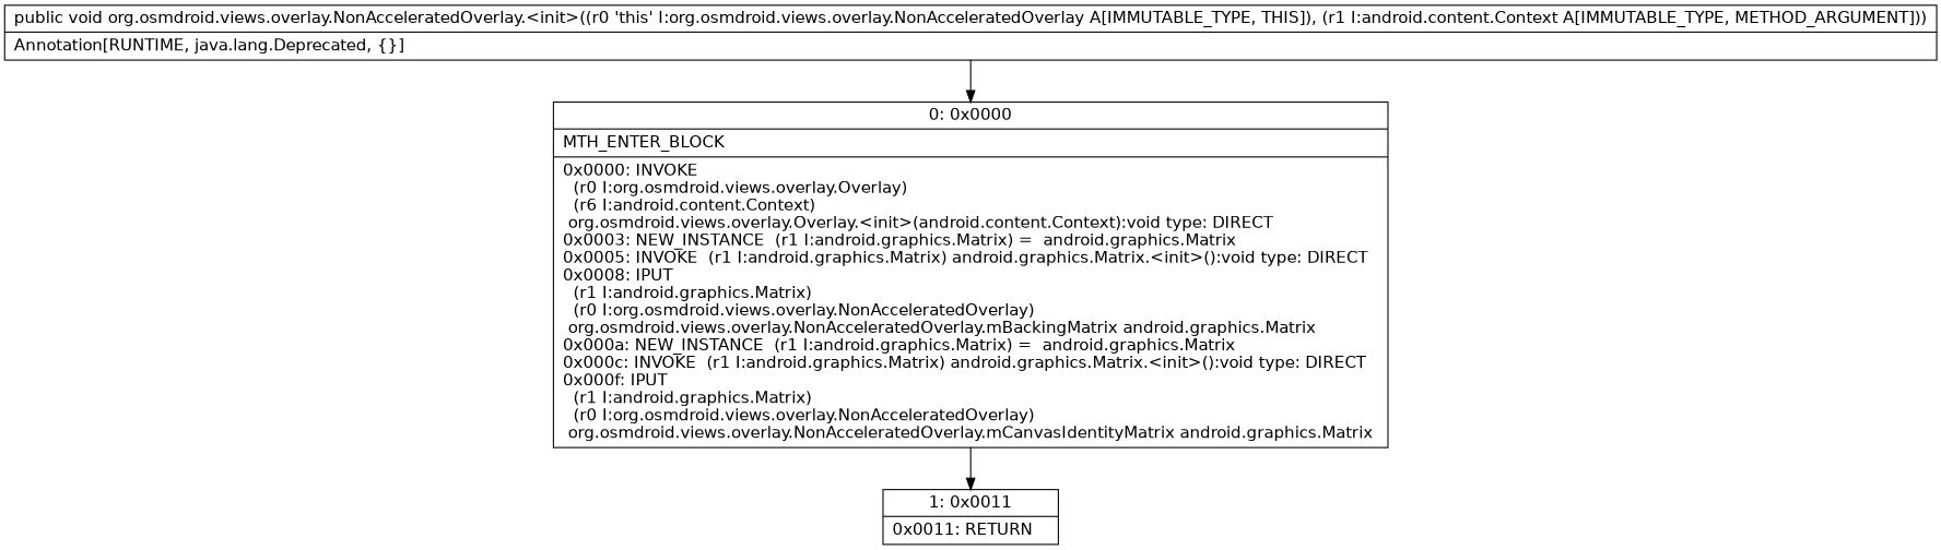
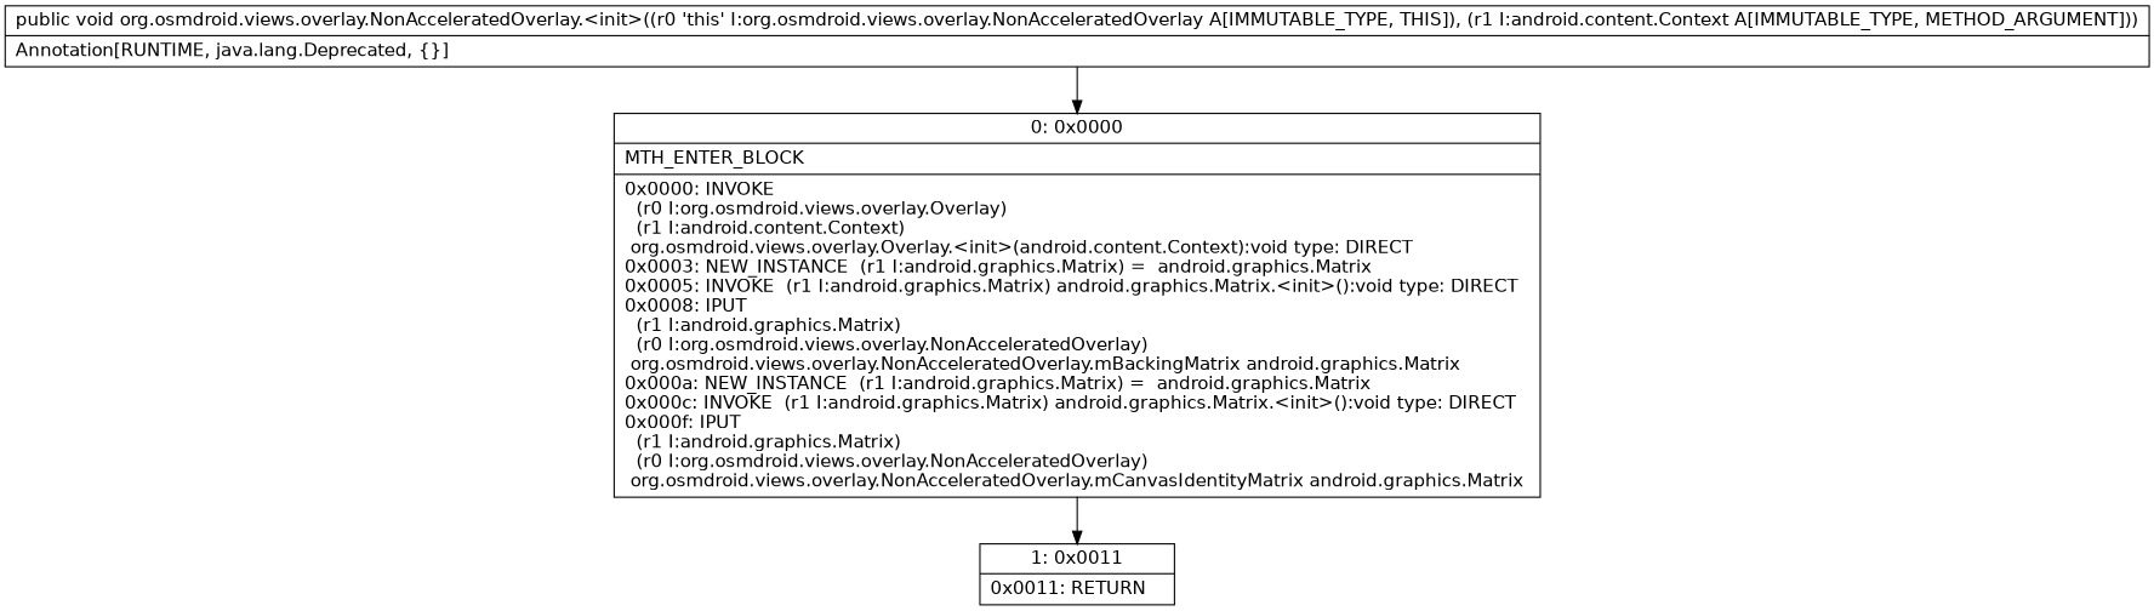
  digraph {
    fontname="DejaVu Sans"
    node [shape=record fontname="DejaVu Sans"]
    edge [fontname="DejaVu Sans"]
-   n1 [label="{0\:\ 0x0000|MTH_ENTER_BLOCK\l|0x0000: INVOKE  \l  (r0 I:org.osmdroid.views.overlay.Overlay)\l  (r6 I:android.content.Context)\l org.osmdroid.views.overlay.Overlay.\<init\>(android.content.Context):void type: DIRECT \l0x0003: NEW_INSTANCE  (r1 I:android.graphics.Matrix) =  android.graphics.Matrix \l0x0005: INVOKE  (r1 I:android.graphics.Matrix) android.graphics.Matrix.\<init\>():void type: DIRECT \l0x0008: IPUT  \l  (r1 I:android.graphics.Matrix)\l  (r0 I:org.osmdroid.views.overlay.NonAcceleratedOverlay)\l org.osmdroid.views.overlay.NonAcceleratedOverlay.mBackingMatrix android.graphics.Matrix \l0x000a: NEW_INSTANCE  (r1 I:android.graphics.Matrix) =  android.graphics.Matrix \l0x000c: INVOKE  (r1 I:android.graphics.Matrix) android.graphics.Matrix.\<init\>():void type: DIRECT \l0x000f: IPUT  \l  (r1 I:android.graphics.Matrix)\l  (r0 I:org.osmdroid.views.overlay.NonAcceleratedOverlay)\l org.osmdroid.views.overlay.NonAcceleratedOverlay.mCanvasIdentityMatrix android.graphics.Matrix \l}"]
+   n1 [label="{0\:\ 0x0000|MTH_ENTER_BLOCK\l|0x0000: INVOKE  \l  (r0 I:org.osmdroid.views.overlay.Overlay)\l  (r1 I:android.content.Context)\l org.osmdroid.views.overlay.Overlay.\<init\>(android.content.Context):void type: DIRECT \l0x0003: NEW_INSTANCE  (r1 I:android.graphics.Matrix) =  android.graphics.Matrix \l0x0005: INVOKE  (r1 I:android.graphics.Matrix) android.graphics.Matrix.\<init\>():void type: DIRECT \l0x0008: IPUT  \l  (r1 I:android.graphics.Matrix)\l  (r0 I:org.osmdroid.views.overlay.NonAcceleratedOverlay)\l org.osmdroid.views.overlay.NonAcceleratedOverlay.mBackingMatrix android.graphics.Matrix \l0x000a: NEW_INSTANCE  (r1 I:android.graphics.Matrix) =  android.graphics.Matrix \l0x000c: INVOKE  (r1 I:android.graphics.Matrix) android.graphics.Matrix.\<init\>():void type: DIRECT \l0x000f: IPUT  \l  (r1 I:android.graphics.Matrix)\l  (r0 I:org.osmdroid.views.overlay.NonAcceleratedOverlay)\l org.osmdroid.views.overlay.NonAcceleratedOverlay.mCanvasIdentityMatrix android.graphics.Matrix \l}"]
    n2 [label="{1\:\ 0x0011|0x0011: RETURN   \l}"]
    n3 [label="{public void org.osmdroid.views.overlay.NonAcceleratedOverlay.\<init\>((r0 'this' I:org.osmdroid.views.overlay.NonAcceleratedOverlay A[IMMUTABLE_TYPE, THIS]), (r1 I:android.content.Context A[IMMUTABLE_TYPE, METHOD_ARGUMENT]))  | Annotation[RUNTIME, java.lang.Deprecated, \{\}]\l}"]
    n1 -> n2
    n3 -> n1
  }
